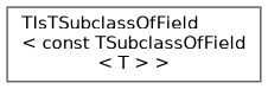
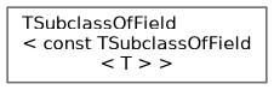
  digraph {
    rankdir=LR
-   n1 [color=grey40 fillcolor=white fontname=Helvetica fontsize=10 height=0.2 label="TIsTSubclassOfField\l\< const TSubclassOfField\l\< T \> \>" shape=box style=filled width=0.4]
+   n1 [color=grey40 fillcolor=white fontname=Helvetica fontsize=10 height=0.2 label="TSubclassOfField\l\< const TSubclassOfField\l\< T \> \>" shape=box style=filled width=0.4]
  }
